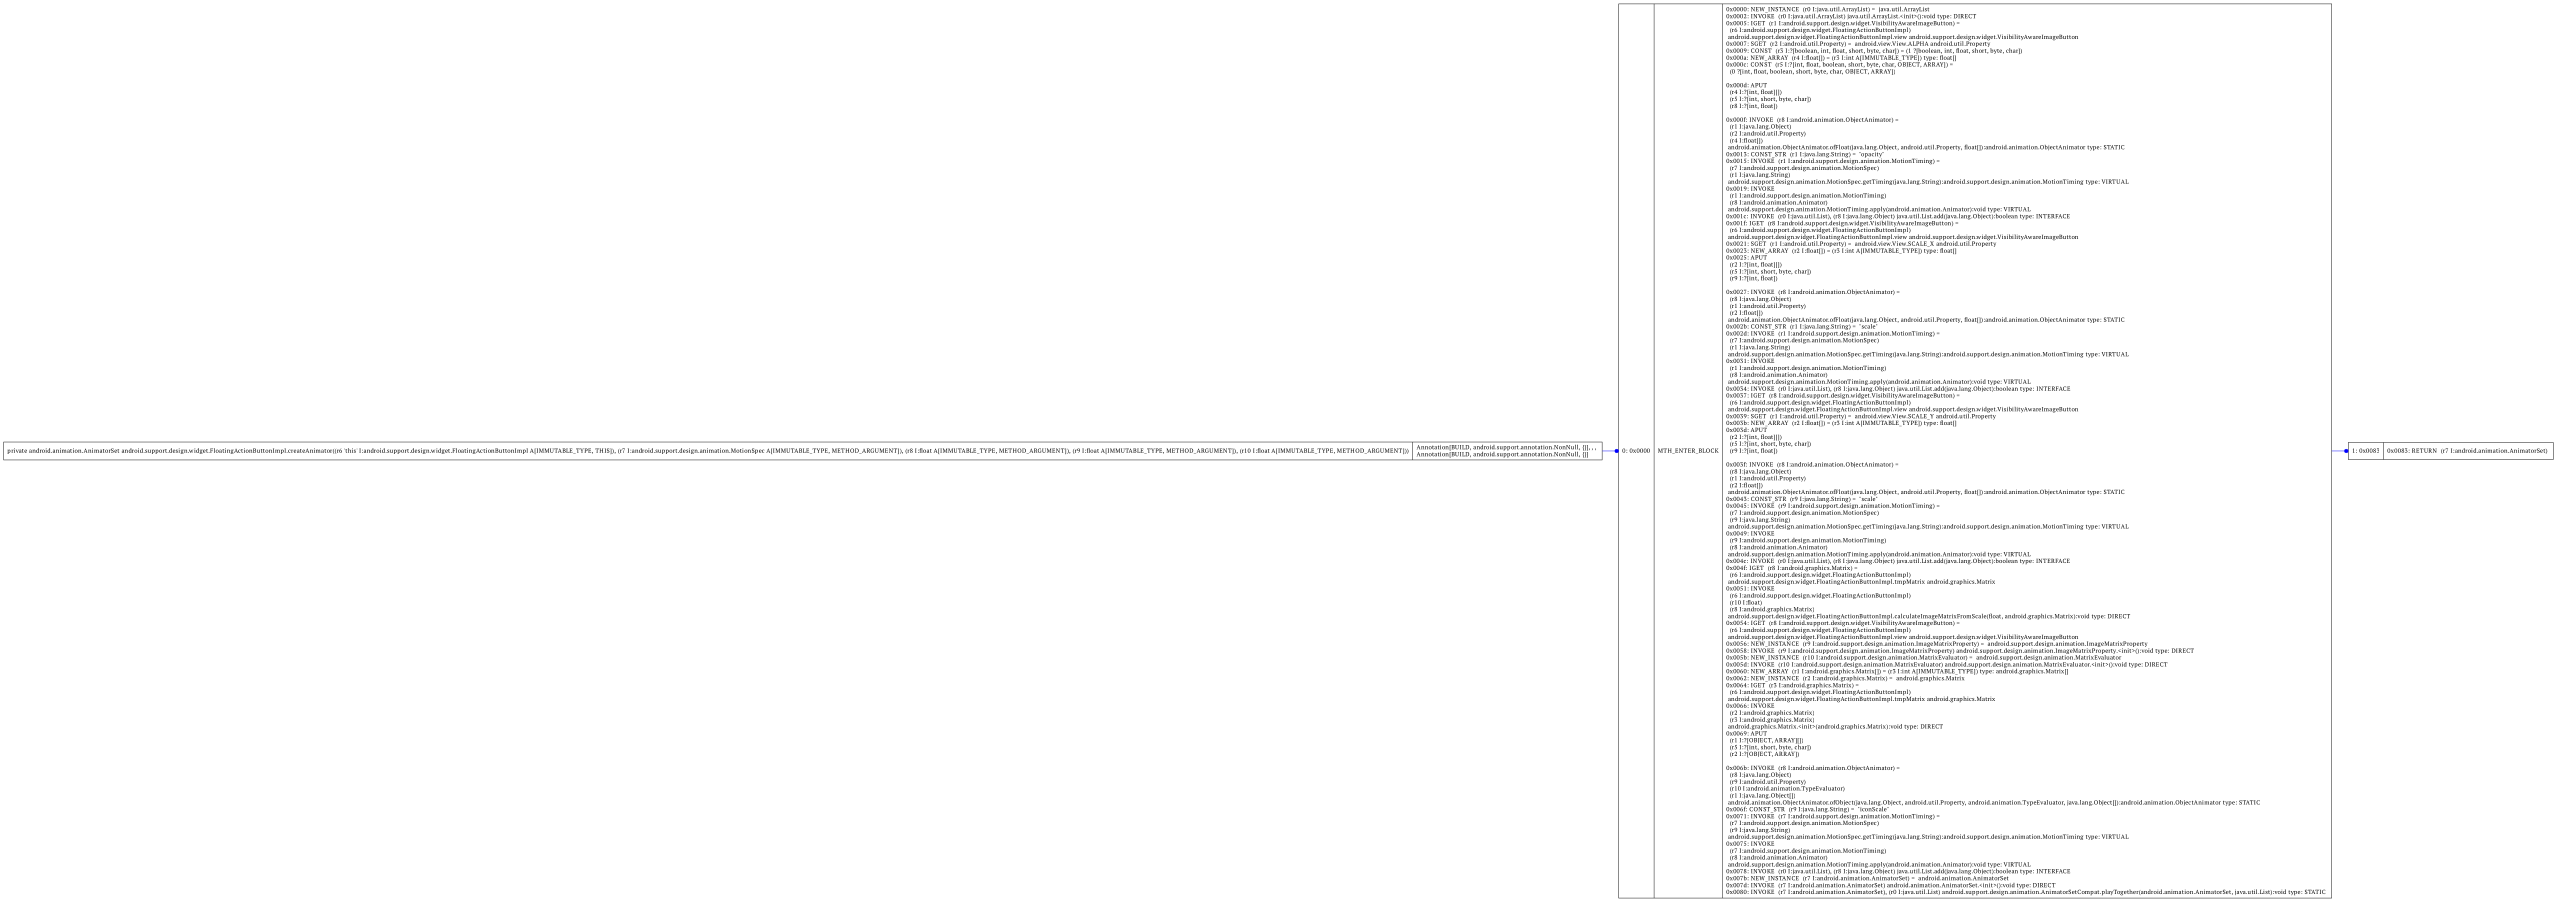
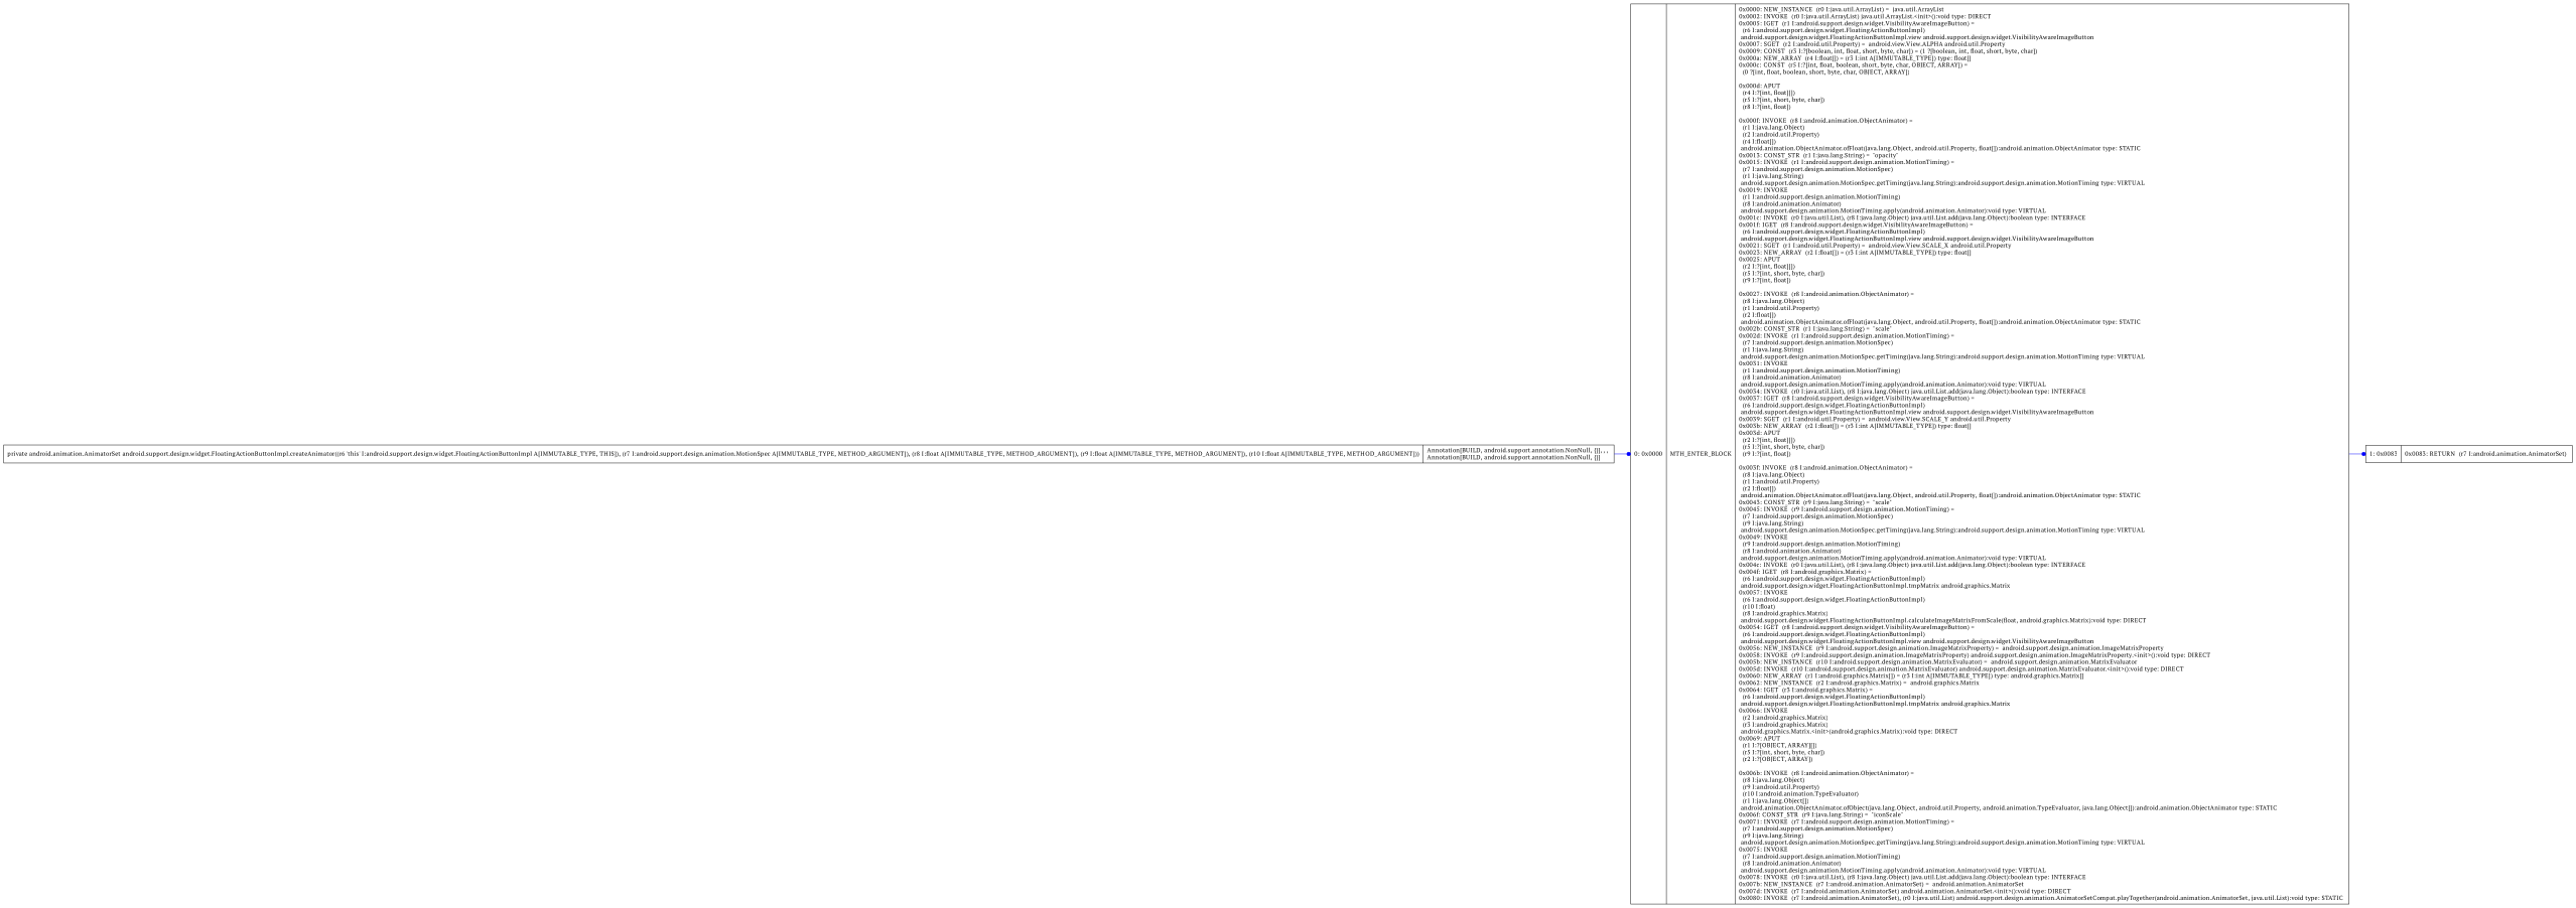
  digraph {
    rankdir=LR
    fontname="PT Serif"
    node [shape=record fontname="PT Serif"]
    edge [color=blue arrowhead=dot fontname="PT Serif"]
-   n1 [label="{0\:\ 0x0000|MTH_ENTER_BLOCK\l|0x0000: NEW_INSTANCE  (r0 I:java.util.ArrayList) =  java.util.ArrayList \l0x0002: INVOKE  (r0 I:java.util.ArrayList) java.util.ArrayList.\<init\>():void type: DIRECT \l0x0005: IGET  (r1 I:android.support.design.widget.VisibilityAwareImageButton) = \l  (r6 I:android.support.design.widget.FloatingActionButtonImpl)\l android.support.design.widget.FloatingActionButtonImpl.view android.support.design.widget.VisibilityAwareImageButton \l0x0007: SGET  (r2 I:android.util.Property) =  android.view.View.ALPHA android.util.Property \l0x0009: CONST  (r3 I:?[boolean, int, float, short, byte, char]) = (1 ?[boolean, int, float, short, byte, char]) \l0x000a: NEW_ARRAY  (r4 I:float[]) = (r3 I:int A[IMMUTABLE_TYPE]) type: float[] \l0x000c: CONST  (r5 I:?[int, float, boolean, short, byte, char, OBJECT, ARRAY]) = \l  (0 ?[int, float, boolean, short, byte, char, OBJECT, ARRAY])\l \l0x000d: APUT  \l  (r4 I:?[int, float][])\l  (r5 I:?[int, short, byte, char])\l  (r8 I:?[int, float])\l \l0x000f: INVOKE  (r8 I:android.animation.ObjectAnimator) = \l  (r1 I:java.lang.Object)\l  (r2 I:android.util.Property)\l  (r4 I:float[])\l android.animation.ObjectAnimator.ofFloat(java.lang.Object, android.util.Property, float[]):android.animation.ObjectAnimator type: STATIC \l0x0013: CONST_STR  (r1 I:java.lang.String) =  \"opacity\" \l0x0015: INVOKE  (r1 I:android.support.design.animation.MotionTiming) = \l  (r7 I:android.support.design.animation.MotionSpec)\l  (r1 I:java.lang.String)\l android.support.design.animation.MotionSpec.getTiming(java.lang.String):android.support.design.animation.MotionTiming type: VIRTUAL \l0x0019: INVOKE  \l  (r1 I:android.support.design.animation.MotionTiming)\l  (r8 I:android.animation.Animator)\l android.support.design.animation.MotionTiming.apply(android.animation.Animator):void type: VIRTUAL \l0x001c: INVOKE  (r0 I:java.util.List), (r8 I:java.lang.Object) java.util.List.add(java.lang.Object):boolean type: INTERFACE \l0x001f: IGET  (r8 I:android.support.design.widget.VisibilityAwareImageButton) = \l  (r6 I:android.support.design.widget.FloatingActionButtonImpl)\l android.support.design.widget.FloatingActionButtonImpl.view android.support.design.widget.VisibilityAwareImageButton \l0x0021: SGET  (r1 I:android.util.Property) =  android.view.View.SCALE_X android.util.Property \l0x0023: NEW_ARRAY  (r2 I:float[]) = (r3 I:int A[IMMUTABLE_TYPE]) type: float[] \l0x0025: APUT  \l  (r2 I:?[int, float][])\l  (r5 I:?[int, short, byte, char])\l  (r9 I:?[int, float])\l \l0x0027: INVOKE  (r8 I:android.animation.ObjectAnimator) = \l  (r8 I:java.lang.Object)\l  (r1 I:android.util.Property)\l  (r2 I:float[])\l android.animation.ObjectAnimator.ofFloat(java.lang.Object, android.util.Property, float[]):android.animation.ObjectAnimator type: STATIC \l0x002b: CONST_STR  (r1 I:java.lang.String) =  \"scale\" \l0x002d: INVOKE  (r1 I:android.support.design.animation.MotionTiming) = \l  (r7 I:android.support.design.animation.MotionSpec)\l  (r1 I:java.lang.String)\l android.support.design.animation.MotionSpec.getTiming(java.lang.String):android.support.design.animation.MotionTiming type: VIRTUAL \l0x0031: INVOKE  \l  (r1 I:android.support.design.animation.MotionTiming)\l  (r8 I:android.animation.Animator)\l android.support.design.animation.MotionTiming.apply(android.animation.Animator):void type: VIRTUAL \l0x0034: INVOKE  (r0 I:java.util.List), (r8 I:java.lang.Object) java.util.List.add(java.lang.Object):boolean type: INTERFACE \l0x0037: IGET  (r8 I:android.support.design.widget.VisibilityAwareImageButton) = \l  (r6 I:android.support.design.widget.FloatingActionButtonImpl)\l android.support.design.widget.FloatingActionButtonImpl.view android.support.design.widget.VisibilityAwareImageButton \l0x0039: SGET  (r1 I:android.util.Property) =  android.view.View.SCALE_Y android.util.Property \l0x003b: NEW_ARRAY  (r2 I:float[]) = (r3 I:int A[IMMUTABLE_TYPE]) type: float[] \l0x003d: APUT  \l  (r2 I:?[int, float][])\l  (r5 I:?[int, short, byte, char])\l  (r9 I:?[int, float])\l \l0x003f: INVOKE  (r8 I:android.animation.ObjectAnimator) = \l  (r8 I:java.lang.Object)\l  (r1 I:android.util.Property)\l  (r2 I:float[])\l android.animation.ObjectAnimator.ofFloat(java.lang.Object, android.util.Property, float[]):android.animation.ObjectAnimator type: STATIC \l0x0043: CONST_STR  (r9 I:java.lang.String) =  \"scale\" \l0x0045: INVOKE  (r9 I:android.support.design.animation.MotionTiming) = \l  (r7 I:android.support.design.animation.MotionSpec)\l  (r9 I:java.lang.String)\l android.support.design.animation.MotionSpec.getTiming(java.lang.String):android.support.design.animation.MotionTiming type: VIRTUAL \l0x0049: INVOKE  \l  (r9 I:android.support.design.animation.MotionTiming)\l  (r8 I:android.animation.Animator)\l android.support.design.animation.MotionTiming.apply(android.animation.Animator):void type: VIRTUAL \l0x004c: INVOKE  (r0 I:java.util.List), (r8 I:java.lang.Object) java.util.List.add(java.lang.Object):boolean type: INTERFACE \l0x004f: IGET  (r8 I:android.graphics.Matrix) = \l  (r6 I:android.support.design.widget.FloatingActionButtonImpl)\l android.support.design.widget.FloatingActionButtonImpl.tmpMatrix android.graphics.Matrix \l0x0051: INVOKE  \l  (r6 I:android.support.design.widget.FloatingActionButtonImpl)\l  (r10 I:float)\l  (r8 I:android.graphics.Matrix)\l android.support.design.widget.FloatingActionButtonImpl.calculateImageMatrixFromScale(float, android.graphics.Matrix):void type: DIRECT \l0x0054: IGET  (r8 I:android.support.design.widget.VisibilityAwareImageButton) = \l  (r6 I:android.support.design.widget.FloatingActionButtonImpl)\l android.support.design.widget.FloatingActionButtonImpl.view android.support.design.widget.VisibilityAwareImageButton \l0x0056: NEW_INSTANCE  (r9 I:android.support.design.animation.ImageMatrixProperty) =  android.support.design.animation.ImageMatrixProperty \l0x0058: INVOKE  (r9 I:android.support.design.animation.ImageMatrixProperty) android.support.design.animation.ImageMatrixProperty.\<init\>():void type: DIRECT \l0x005b: NEW_INSTANCE  (r10 I:android.support.design.animation.MatrixEvaluator) =  android.support.design.animation.MatrixEvaluator \l0x005d: INVOKE  (r10 I:android.support.design.animation.MatrixEvaluator) android.support.design.animation.MatrixEvaluator.\<init\>():void type: DIRECT \l0x0060: NEW_ARRAY  (r1 I:android.graphics.Matrix[]) = (r3 I:int A[IMMUTABLE_TYPE]) type: android.graphics.Matrix[] \l0x0062: NEW_INSTANCE  (r2 I:android.graphics.Matrix) =  android.graphics.Matrix \l0x0064: IGET  (r3 I:android.graphics.Matrix) = \l  (r6 I:android.support.design.widget.FloatingActionButtonImpl)\l android.support.design.widget.FloatingActionButtonImpl.tmpMatrix android.graphics.Matrix \l0x0066: INVOKE  \l  (r2 I:android.graphics.Matrix)\l  (r3 I:android.graphics.Matrix)\l android.graphics.Matrix.\<init\>(android.graphics.Matrix):void type: DIRECT \l0x0069: APUT  \l  (r1 I:?[OBJECT, ARRAY][])\l  (r5 I:?[int, short, byte, char])\l  (r2 I:?[OBJECT, ARRAY])\l \l0x006b: INVOKE  (r8 I:android.animation.ObjectAnimator) = \l  (r8 I:java.lang.Object)\l  (r9 I:android.util.Property)\l  (r10 I:android.animation.TypeEvaluator)\l  (r1 I:java.lang.Object[])\l android.animation.ObjectAnimator.ofObject(java.lang.Object, android.util.Property, android.animation.TypeEvaluator, java.lang.Object[]):android.animation.ObjectAnimator type: STATIC \l0x006f: CONST_STR  (r9 I:java.lang.String) =  \"iconScale\" \l0x0071: INVOKE  (r7 I:android.support.design.animation.MotionTiming) = \l  (r7 I:android.support.design.animation.MotionSpec)\l  (r9 I:java.lang.String)\l android.support.design.animation.MotionSpec.getTiming(java.lang.String):android.support.design.animation.MotionTiming type: VIRTUAL \l0x0075: INVOKE  \l  (r7 I:android.support.design.animation.MotionTiming)\l  (r8 I:android.animation.Animator)\l android.support.design.animation.MotionTiming.apply(android.animation.Animator):void type: VIRTUAL \l0x0078: INVOKE  (r0 I:java.util.List), (r8 I:java.lang.Object) java.util.List.add(java.lang.Object):boolean type: INTERFACE \l0x007b: NEW_INSTANCE  (r7 I:android.animation.AnimatorSet) =  android.animation.AnimatorSet \l0x007d: INVOKE  (r7 I:android.animation.AnimatorSet) android.animation.AnimatorSet.\<init\>():void type: DIRECT \l0x0080: INVOKE  (r7 I:android.animation.AnimatorSet), (r0 I:java.util.List) android.support.design.animation.AnimatorSetCompat.playTogether(android.animation.AnimatorSet, java.util.List):void type: STATIC \l}"]
+   n1 [label="{0\:\ 0x0000|MTH_ENTER_BLOCK\l|0x0000: NEW_INSTANCE  (r0 I:java.util.ArrayList) =  java.util.ArrayList \l0x0002: INVOKE  (r0 I:java.util.ArrayList) java.util.ArrayList.\<init\>():void type: DIRECT \l0x0005: IGET  (r1 I:android.support.design.widget.VisibilityAwareImageButton) = \l  (r6 I:android.support.design.widget.FloatingActionButtonImpl)\l android.support.design.widget.FloatingActionButtonImpl.view android.support.design.widget.VisibilityAwareImageButton \l0x0007: SGET  (r2 I:android.util.Property) =  android.view.View.ALPHA android.util.Property \l0x0009: CONST  (r3 I:?[boolean, int, float, short, byte, char]) = (1 ?[boolean, int, float, short, byte, char]) \l0x000a: NEW_ARRAY  (r4 I:float[]) = (r3 I:int A[IMMUTABLE_TYPE]) type: float[] \l0x000c: CONST  (r5 I:?[int, float, boolean, short, byte, char, OBJECT, ARRAY]) = \l  (0 ?[int, float, boolean, short, byte, char, OBJECT, ARRAY])\l \l0x000d: APUT  \l  (r4 I:?[int, float][])\l  (r5 I:?[int, short, byte, char])\l  (r8 I:?[int, float])\l \l0x000f: INVOKE  (r8 I:android.animation.ObjectAnimator) = \l  (r1 I:java.lang.Object)\l  (r2 I:android.util.Property)\l  (r4 I:float[])\l android.animation.ObjectAnimator.ofFloat(java.lang.Object, android.util.Property, float[]):android.animation.ObjectAnimator type: STATIC \l0x0013: CONST_STR  (r1 I:java.lang.String) =  \"opacity\" \l0x0015: INVOKE  (r1 I:android.support.design.animation.MotionTiming) = \l  (r7 I:android.support.design.animation.MotionSpec)\l  (r1 I:java.lang.String)\l android.support.design.animation.MotionSpec.getTiming(java.lang.String):android.support.design.animation.MotionTiming type: VIRTUAL \l0x0019: INVOKE  \l  (r1 I:android.support.design.animation.MotionTiming)\l  (r8 I:android.animation.Animator)\l android.support.design.animation.MotionTiming.apply(android.animation.Animator):void type: VIRTUAL \l0x001c: INVOKE  (r0 I:java.util.List), (r8 I:java.lang.Object) java.util.List.add(java.lang.Object):boolean type: INTERFACE \l0x001f: IGET  (r8 I:android.support.design.widget.VisibilityAwareImageButton) = \l  (r6 I:android.support.design.widget.FloatingActionButtonImpl)\l android.support.design.widget.FloatingActionButtonImpl.view android.support.design.widget.VisibilityAwareImageButton \l0x0021: SGET  (r1 I:android.util.Property) =  android.view.View.SCALE_X android.util.Property \l0x0023: NEW_ARRAY  (r2 I:float[]) = (r3 I:int A[IMMUTABLE_TYPE]) type: float[] \l0x0025: APUT  \l  (r2 I:?[int, float][])\l  (r5 I:?[int, short, byte, char])\l  (r9 I:?[int, float])\l \l0x0027: INVOKE  (r8 I:android.animation.ObjectAnimator) = \l  (r8 I:java.lang.Object)\l  (r1 I:android.util.Property)\l  (r2 I:float[])\l android.animation.ObjectAnimator.ofFloat(java.lang.Object, android.util.Property, float[]):android.animation.ObjectAnimator type: STATIC \l0x002b: CONST_STR  (r1 I:java.lang.String) =  \"scale\" \l0x002d: INVOKE  (r1 I:android.support.design.animation.MotionTiming) = \l  (r7 I:android.support.design.animation.MotionSpec)\l  (r1 I:java.lang.String)\l android.support.design.animation.MotionSpec.getTiming(java.lang.String):android.support.design.animation.MotionTiming type: VIRTUAL \l0x0031: INVOKE  \l  (r1 I:android.support.design.animation.MotionTiming)\l  (r8 I:android.animation.Animator)\l android.support.design.animation.MotionTiming.apply(android.animation.Animator):void type: VIRTUAL \l0x0034: INVOKE  (r0 I:java.util.List), (r8 I:java.lang.Object) java.util.List.add(java.lang.Object):boolean type: INTERFACE \l0x0037: IGET  (r8 I:android.support.design.widget.VisibilityAwareImageButton) = \l  (r6 I:android.support.design.widget.FloatingActionButtonImpl)\l android.support.design.widget.FloatingActionButtonImpl.view android.support.design.widget.VisibilityAwareImageButton \l0x0039: SGET  (r1 I:android.util.Property) =  android.view.View.SCALE_Y android.util.Property \l0x003b: NEW_ARRAY  (r2 I:float[]) = (r3 I:int A[IMMUTABLE_TYPE]) type: float[] \l0x003d: APUT  \l  (r2 I:?[int, float][])\l  (r5 I:?[int, short, byte, char])\l  (r9 I:?[int, float])\l \l0x003f: INVOKE  (r8 I:android.animation.ObjectAnimator) = \l  (r8 I:java.lang.Object)\l  (r1 I:android.util.Property)\l  (r2 I:float[])\l android.animation.ObjectAnimator.ofFloat(java.lang.Object, android.util.Property, float[]):android.animation.ObjectAnimator type: STATIC \l0x0043: CONST_STR  (r9 I:java.lang.String) =  \"scale\" \l0x0045: INVOKE  (r9 I:android.support.design.animation.MotionTiming) = \l  (r7 I:android.support.design.animation.MotionSpec)\l  (r9 I:java.lang.String)\l android.support.design.animation.MotionSpec.getTiming(java.lang.String):android.support.design.animation.MotionTiming type: VIRTUAL \l0x0049: INVOKE  \l  (r9 I:android.support.design.animation.MotionTiming)\l  (r8 I:android.animation.Animator)\l android.support.design.animation.MotionTiming.apply(android.animation.Animator):void type: VIRTUAL \l0x004c: INVOKE  (r0 I:java.util.List), (r8 I:java.lang.Object) java.util.List.add(java.lang.Object):boolean type: INTERFACE \l0x004f: IGET  (r8 I:android.graphics.Matrix) = \l  (r6 I:android.support.design.widget.FloatingActionButtonImpl)\l android.support.design.widget.FloatingActionButtonImpl.tmpMatrix android.graphics.Matrix \l0x0057: INVOKE  \l  (r6 I:android.support.design.widget.FloatingActionButtonImpl)\l  (r10 I:float)\l  (r8 I:android.graphics.Matrix)\l android.support.design.widget.FloatingActionButtonImpl.calculateImageMatrixFromScale(float, android.graphics.Matrix):void type: DIRECT \l0x0054: IGET  (r8 I:android.support.design.widget.VisibilityAwareImageButton) = \l  (r6 I:android.support.design.widget.FloatingActionButtonImpl)\l android.support.design.widget.FloatingActionButtonImpl.view android.support.design.widget.VisibilityAwareImageButton \l0x0056: NEW_INSTANCE  (r9 I:android.support.design.animation.ImageMatrixProperty) =  android.support.design.animation.ImageMatrixProperty \l0x0058: INVOKE  (r9 I:android.support.design.animation.ImageMatrixProperty) android.support.design.animation.ImageMatrixProperty.\<init\>():void type: DIRECT \l0x005b: NEW_INSTANCE  (r10 I:android.support.design.animation.MatrixEvaluator) =  android.support.design.animation.MatrixEvaluator \l0x005d: INVOKE  (r10 I:android.support.design.animation.MatrixEvaluator) android.support.design.animation.MatrixEvaluator.\<init\>():void type: DIRECT \l0x0060: NEW_ARRAY  (r1 I:android.graphics.Matrix[]) = (r3 I:int A[IMMUTABLE_TYPE]) type: android.graphics.Matrix[] \l0x0062: NEW_INSTANCE  (r2 I:android.graphics.Matrix) =  android.graphics.Matrix \l0x0064: IGET  (r3 I:android.graphics.Matrix) = \l  (r6 I:android.support.design.widget.FloatingActionButtonImpl)\l android.support.design.widget.FloatingActionButtonImpl.tmpMatrix android.graphics.Matrix \l0x0066: INVOKE  \l  (r2 I:android.graphics.Matrix)\l  (r3 I:android.graphics.Matrix)\l android.graphics.Matrix.\<init\>(android.graphics.Matrix):void type: DIRECT \l0x0069: APUT  \l  (r1 I:?[OBJECT, ARRAY][])\l  (r5 I:?[int, short, byte, char])\l  (r2 I:?[OBJECT, ARRAY])\l \l0x006b: INVOKE  (r8 I:android.animation.ObjectAnimator) = \l  (r8 I:java.lang.Object)\l  (r9 I:android.util.Property)\l  (r10 I:android.animation.TypeEvaluator)\l  (r1 I:java.lang.Object[])\l android.animation.ObjectAnimator.ofObject(java.lang.Object, android.util.Property, android.animation.TypeEvaluator, java.lang.Object[]):android.animation.ObjectAnimator type: STATIC \l0x006f: CONST_STR  (r9 I:java.lang.String) =  \"iconScale\" \l0x0071: INVOKE  (r7 I:android.support.design.animation.MotionTiming) = \l  (r7 I:android.support.design.animation.MotionSpec)\l  (r9 I:java.lang.String)\l android.support.design.animation.MotionSpec.getTiming(java.lang.String):android.support.design.animation.MotionTiming type: VIRTUAL \l0x0075: INVOKE  \l  (r7 I:android.support.design.animation.MotionTiming)\l  (r8 I:android.animation.Animator)\l android.support.design.animation.MotionTiming.apply(android.animation.Animator):void type: VIRTUAL \l0x0078: INVOKE  (r0 I:java.util.List), (r8 I:java.lang.Object) java.util.List.add(java.lang.Object):boolean type: INTERFACE \l0x007b: NEW_INSTANCE  (r7 I:android.animation.AnimatorSet) =  android.animation.AnimatorSet \l0x007d: INVOKE  (r7 I:android.animation.AnimatorSet) android.animation.AnimatorSet.\<init\>():void type: DIRECT \l0x0080: INVOKE  (r7 I:android.animation.AnimatorSet), (r0 I:java.util.List) android.support.design.animation.AnimatorSetCompat.playTogether(android.animation.AnimatorSet, java.util.List):void type: STATIC \l}"]
    n2 [label="{1\:\ 0x0083|0x0083: RETURN  (r7 I:android.animation.AnimatorSet) \l}"]
    n3 [label="{private android.animation.AnimatorSet android.support.design.widget.FloatingActionButtonImpl.createAnimator((r6 'this' I:android.support.design.widget.FloatingActionButtonImpl A[IMMUTABLE_TYPE, THIS]), (r7 I:android.support.design.animation.MotionSpec A[IMMUTABLE_TYPE, METHOD_ARGUMENT]), (r8 I:float A[IMMUTABLE_TYPE, METHOD_ARGUMENT]), (r9 I:float A[IMMUTABLE_TYPE, METHOD_ARGUMENT]), (r10 I:float A[IMMUTABLE_TYPE, METHOD_ARGUMENT]))  | Annotation[BUILD, android.support.annotation.NonNull, \{\}], , , \lAnnotation[BUILD, android.support.annotation.NonNull, \{\}]\l}"]
    n1 -> n2
    n3 -> n1
  }
